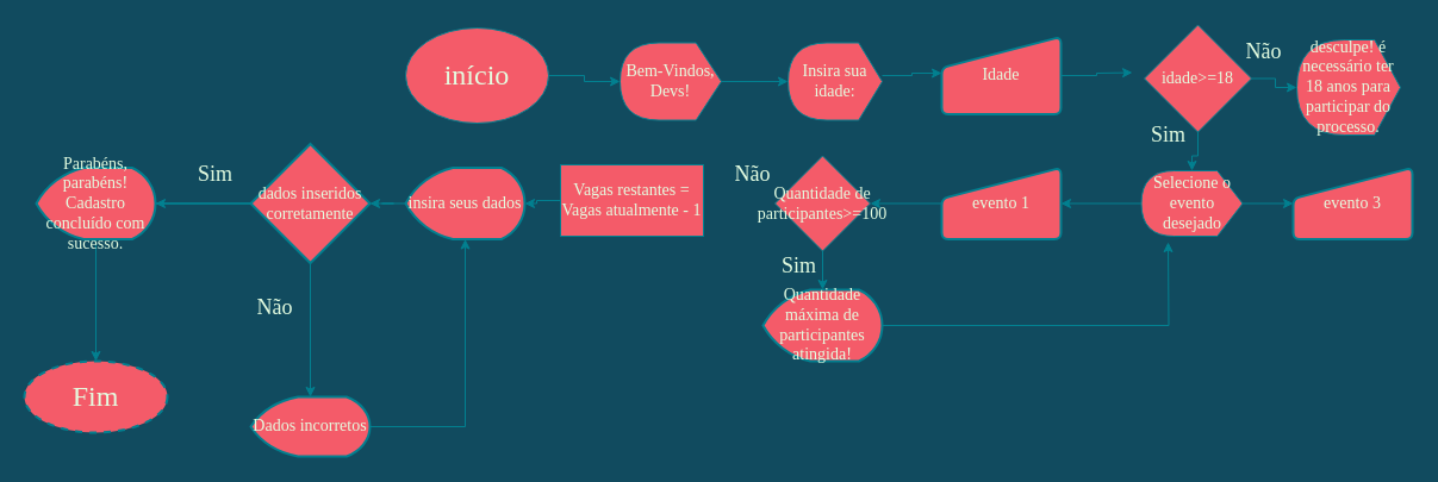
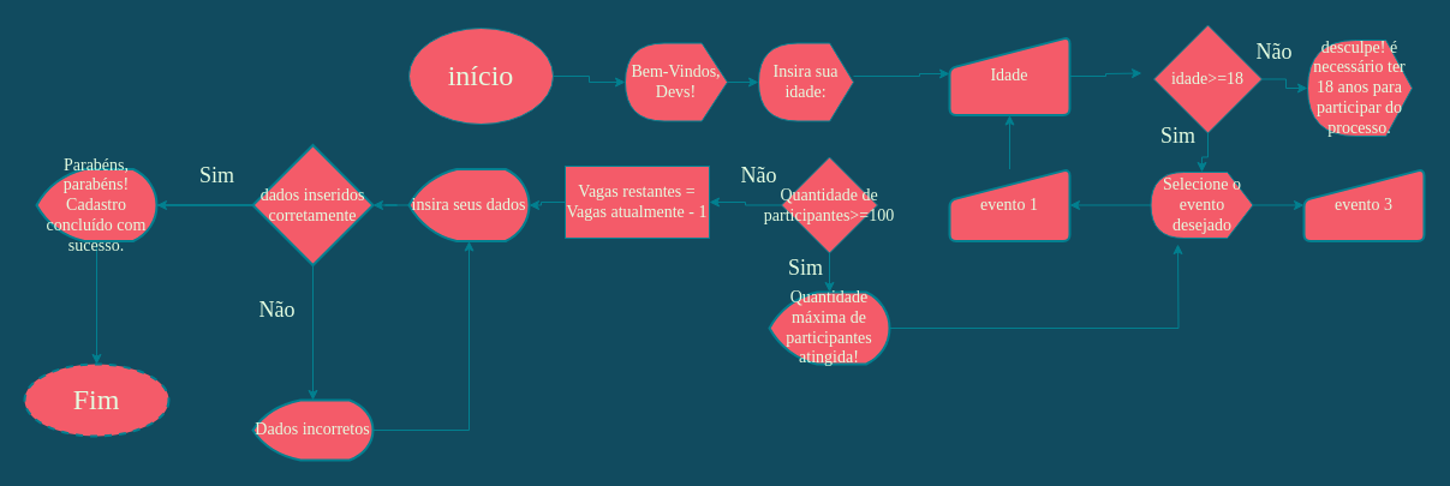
  <mxCell id="0" />
  <mxCell id="1" parent="0" />
  <mxCell id="2" style="edgeStyle=orthogonalEdgeStyle;rounded=0;orthogonalLoop=1;jettySize=auto;html=1;entryX=1;entryY=0.5;entryDx=0;entryDy=0;entryPerimeter=0;labelBackgroundColor=#114B5F;strokeColor=#028090;fontColor=#E4FDE1;fontFamily=Lucida Console;" edge="1" parent="1" source="3" target="5"><mxGeometry relative="1" as="geometry" /></mxCell>
  <mxCell id="3" value="&lt;font style=&quot;font-size: 24px;&quot; face=&quot;Times New Roman&quot;&gt;início&lt;/font&gt;" style="ellipse;whiteSpace=wrap;html=1;fillColor=#F45B69;strokeColor=#028090;fontColor=#E4FDE1;fontFamily=Lucida Console;" vertex="1" parent="1"><mxGeometry x="340" y="23" width="120" height="80" as="geometry" /></mxCell>
  <mxCell id="4" style="edgeStyle=orthogonalEdgeStyle;rounded=0;orthogonalLoop=1;jettySize=auto;html=1;labelBackgroundColor=#114B5F;strokeColor=#028090;fontColor=#E4FDE1;fontFamily=Lucida Console;" edge="1" parent="1" source="5" target="7"><mxGeometry relative="1" as="geometry" /></mxCell>
  <mxCell id="5" value="&lt;font style=&quot;font-size: 14px;&quot;&gt;Bem-Vindos, Devs!&lt;/font&gt;" style="shape=display;whiteSpace=wrap;html=1;direction=west;fillColor=#F45B69;strokeColor=#028090;fontColor=#E4FDE1;fontFamily=Lucida Console;fontSize=14;" vertex="1" parent="1"><mxGeometry x="520" y="35.5" width="85" height="65" as="geometry" /></mxCell>
  <mxCell id="6" value="" style="edgeStyle=orthogonalEdgeStyle;rounded=0;orthogonalLoop=1;jettySize=auto;html=1;labelBackgroundColor=#114B5F;strokeColor=#028090;fontColor=#E4FDE1;fontFamily=Lucida Console;" edge="1" parent="1" source="7" target="9"><mxGeometry relative="1" as="geometry"><Array as="points"><mxPoint x="765" y="63" /><mxPoint x="765" y="61" /></Array></mxGeometry></mxCell>
- <mxCell id="7" value="&lt;font style=&quot;font-size: 14px;&quot;&gt;Insira sua idade:&lt;/font&gt;" style="shape=display;whiteSpace=wrap;html=1;direction=west;fillColor=#F45B69;strokeColor=#028090;fontColor=#E4FDE1;fontFamily=Lucida Console;" vertex="1" parent="1"><mxGeometry x="661" y="35.5" width="79" height="65" as="geometry" /></mxCell>
+ <mxCell id="7" value="&lt;font style=&quot;font-size: 14px;&quot;&gt;Insira sua idade:&lt;/font&gt;" style="shape=display;whiteSpace=wrap;html=1;direction=west;fillColor=#F45B69;strokeColor=#028090;fontColor=#E4FDE1;fontFamily=Lucida Console;" vertex="1" parent="1"><mxGeometry x="631" y="35.5" width="79" height="65" as="geometry" /></mxCell>
  <mxCell id="8" value="" style="edgeStyle=orthogonalEdgeStyle;rounded=0;orthogonalLoop=1;jettySize=auto;html=1;labelBackgroundColor=#114B5F;strokeColor=#028090;fontColor=#E4FDE1;fontFamily=Lucida Console;" edge="1" parent="1" source="9"><mxGeometry relative="1" as="geometry"><mxPoint x="950" y="60.5" as="targetPoint" /></mxGeometry></mxCell>
  <mxCell id="9" value="&lt;font style=&quot;font-size: 14px;&quot;&gt;Idade&lt;/font&gt;" style="html=1;strokeWidth=2;shape=manualInput;whiteSpace=wrap;rounded=1;size=26;arcSize=11;fillColor=#F45B69;strokeColor=#028090;fontColor=#E4FDE1;fontFamily=Lucida Console;" vertex="1" parent="1"><mxGeometry x="790" y="30.5" width="100" height="65" as="geometry" /></mxCell>
  <mxCell id="10" value="" style="edgeStyle=orthogonalEdgeStyle;rounded=0;orthogonalLoop=1;jettySize=auto;html=1;labelBackgroundColor=#114B5F;strokeColor=#028090;fontColor=#E4FDE1;fontFamily=Lucida Console;" edge="1" parent="1" source="12" target="13"><mxGeometry relative="1" as="geometry" /></mxCell>
  <mxCell id="11" value="" style="edgeStyle=orthogonalEdgeStyle;rounded=0;orthogonalLoop=1;jettySize=auto;html=1;strokeColor=#028090;fontFamily=Lucida Console;fontColor=#E4FDE1;fillColor=#F45B69;" edge="1" parent="1" source="12" target="17"><mxGeometry relative="1" as="geometry" /></mxCell>
  <mxCell id="12" value="&lt;font style=&quot;font-size: 14px;&quot;&gt;idade&amp;gt;=18&lt;/font&gt;" style="rhombus;whiteSpace=wrap;html=1;fillColor=#F45B69;strokeColor=#028090;fontColor=#E4FDE1;fontFamily=Lucida Console;" vertex="1" parent="1"><mxGeometry x="960" y="20.5" width="90" height="90" as="geometry" /></mxCell>
  <mxCell id="13" value="&lt;font style=&quot;font-size: 14px;&quot;&gt;desculpe! é necessário ter 18 anos para participar do processo.&lt;/font&gt;" style="shape=display;whiteSpace=wrap;html=1;direction=west;fillColor=#F45B69;strokeColor=#028090;fontColor=#E4FDE1;fontFamily=Lucida Console;" vertex="1" parent="1"><mxGeometry x="1088" y="33" width="87" height="80" as="geometry" /></mxCell>
  <mxCell id="14" value="&lt;font style=&quot;font-size: 18px;&quot;&gt;Não&lt;/font&gt;" style="text;html=1;align=center;verticalAlign=middle;resizable=0;points=[];autosize=1;strokeColor=none;fillColor=none;fontColor=#E4FDE1;fontFamily=Lucida Console;" vertex="1" parent="1"><mxGeometry x="1030" y="23" width="60" height="40" as="geometry" /></mxCell>
  <mxCell id="15" value="" style="edgeStyle=orthogonalEdgeStyle;rounded=0;orthogonalLoop=1;jettySize=auto;html=1;strokeColor=#028090;fontFamily=Lucida Console;fontColor=#E4FDE1;fillColor=#F45B69;" edge="1" parent="1" source="17" target="20"><mxGeometry relative="1" as="geometry" /></mxCell>
  <mxCell id="16" value="" style="edgeStyle=orthogonalEdgeStyle;rounded=0;orthogonalLoop=1;jettySize=auto;html=1;strokeColor=#028090;fontFamily=Lucida Console;fontColor=#E4FDE1;fillColor=#F45B69;" edge="1" parent="1" source="17" target="21"><mxGeometry relative="1" as="geometry" /></mxCell>
  <mxCell id="17" value="&lt;font style=&quot;font-size: 14px;&quot;&gt;Selecione o evento desejado&lt;/font&gt;" style="shape=display;whiteSpace=wrap;html=1;strokeColor=#028090;fontColor=#E4FDE1;fillColor=#F45B69;direction=west;fontFamily=Lucida Console;" vertex="1" parent="1"><mxGeometry x="957.5" y="143" width="85" height="55" as="geometry" /></mxCell>
  <mxCell id="18" value="&lt;font style=&quot;font-size: 18px;&quot;&gt;Sim&lt;/font&gt;" style="text;html=1;align=center;verticalAlign=middle;resizable=0;points=[];autosize=1;strokeColor=none;fillColor=none;fontFamily=Lucida Console;fontColor=#E4FDE1;" vertex="1" parent="1"><mxGeometry x="950" y="93" width="60" height="40" as="geometry" /></mxCell>
- <mxCell id="19" value="" style="edgeStyle=orthogonalEdgeStyle;rounded=0;orthogonalLoop=1;jettySize=auto;html=1;strokeColor=#028090;fontFamily=Lucida Console;fontColor=#E4FDE1;fillColor=#F45B69;" edge="1" parent="1" source="20" target="24"><mxGeometry relative="1" as="geometry" /></mxCell>
+ <mxCell id="19" value="" style="edgeStyle=orthogonalEdgeStyle;rounded=0;orthogonalLoop=1;jettySize=auto;html=1;strokeColor=#028090;fontFamily=Lucida Console;fontColor=#E4FDE1;fillColor=#F45B69;" edge="1" parent="1" source="20" target="9"><mxGeometry relative="1" as="geometry" /></mxCell>
  <mxCell id="20" value="&lt;font style=&quot;font-size: 14px;&quot;&gt;evento 1&lt;/font&gt;" style="html=1;strokeWidth=2;shape=manualInput;whiteSpace=wrap;rounded=1;size=26;arcSize=11;strokeColor=#028090;fontFamily=Lucida Console;fontColor=#E4FDE1;fillColor=#F45B69;" vertex="1" parent="1"><mxGeometry x="790" y="140.5" width="100" height="60" as="geometry" /></mxCell>
  <mxCell id="21" value="&lt;font style=&quot;font-size: 14px;&quot;&gt;evento 3&lt;/font&gt;" style="html=1;strokeWidth=2;shape=manualInput;whiteSpace=wrap;rounded=1;size=26;arcSize=11;strokeColor=#028090;fontFamily=Lucida Console;fontColor=#E4FDE1;fillColor=#F45B69;" vertex="1" parent="1"><mxGeometry x="1085" y="140.5" width="100" height="60" as="geometry" /></mxCell>
  <mxCell id="22" value="" style="edgeStyle=orthogonalEdgeStyle;rounded=0;orthogonalLoop=1;jettySize=auto;html=1;strokeColor=#028090;fontFamily=Lucida Console;fontColor=#E4FDE1;fillColor=#F45B69;" edge="1" parent="1" source="24" target="38"><mxGeometry relative="1" as="geometry" /></mxCell>
+ <mxCell id="23" value="" style="edgeStyle=orthogonalEdgeStyle;rounded=0;orthogonalLoop=1;jettySize=auto;html=1;strokeColor=#028090;fontFamily=Lucida Console;fontColor=#E4FDE1;fillColor=#F45B69;" edge="1" parent="1" source="24" target="43"><mxGeometry relative="1" as="geometry" /></mxCell>
  <mxCell id="24" value="&lt;font style=&quot;font-size: 14px;&quot;&gt;Quantidade de participantes&amp;gt;=100&lt;/font&gt;" style="rhombus;whiteSpace=wrap;html=1;strokeColor=#028090;fontFamily=Lucida Console;fontColor=#E4FDE1;fillColor=#F45B69;" vertex="1" parent="1"><mxGeometry x="650" y="130.5" width="80" height="80" as="geometry" /></mxCell>
  <mxCell id="25" value="" style="edgeStyle=orthogonalEdgeStyle;rounded=0;orthogonalLoop=1;jettySize=auto;html=1;strokeColor=#028090;fontFamily=Lucida Console;fontColor=#E4FDE1;fillColor=#F45B69;" edge="1" parent="1" source="26" target="40"><mxGeometry relative="1" as="geometry" /></mxCell>
  <mxCell id="26" value="&lt;font style=&quot;font-size: 14px;&quot;&gt;insira seus dados&lt;/font&gt;" style="strokeWidth=2;html=1;shape=mxgraph.flowchart.display;whiteSpace=wrap;strokeColor=#028090;fontFamily=Lucida Console;fontColor=#E4FDE1;fillColor=#F45B69;" vertex="1" parent="1"><mxGeometry x="340" y="140.5" width="100" height="60" as="geometry" /></mxCell>
  <mxCell id="27" value="" style="edgeStyle=orthogonalEdgeStyle;rounded=0;orthogonalLoop=1;jettySize=auto;html=1;strokeColor=#028090;fontFamily=Lucida Console;fontColor=#E4FDE1;fillColor=#F45B69;" edge="1" parent="1" source="40" target="30"><mxGeometry relative="1" as="geometry" /></mxCell>
  <mxCell id="28" value="" style="edgeStyle=orthogonalEdgeStyle;rounded=0;orthogonalLoop=1;jettySize=auto;html=1;strokeColor=#028090;fontFamily=Lucida Console;fontColor=#E4FDE1;fillColor=#F45B69;entryX=0.5;entryY=0;entryDx=0;entryDy=0;entryPerimeter=0;" edge="1" parent="1" source="40" target="34"><mxGeometry relative="1" as="geometry"><mxPoint x="260" y="321" as="targetPoint" /><Array as="points" /></mxGeometry></mxCell>
  <mxCell id="29" value="" style="edgeStyle=orthogonalEdgeStyle;rounded=0;orthogonalLoop=1;jettySize=auto;html=1;strokeColor=#028090;fontFamily=Lucida Console;fontColor=#E4FDE1;fillColor=#F45B69;startArrow=none;" edge="1" parent="1" source="40" target="32"><mxGeometry relative="1" as="geometry" /></mxCell>
  <mxCell id="30" value="&lt;font style=&quot;font-size: 14px;&quot;&gt;Parabéns, parabéns! Cadastro concluído com sucesso.&lt;/font&gt;" style="strokeWidth=2;html=1;shape=mxgraph.flowchart.display;whiteSpace=wrap;strokeColor=#028090;fontFamily=Lucida Console;fontColor=#E4FDE1;fillColor=#F45B69;" vertex="1" parent="1"><mxGeometry x="30" y="140.5" width="100" height="60" as="geometry" /></mxCell>
  <mxCell id="31" value="&lt;font style=&quot;font-size: 18px;&quot;&gt;Sim&lt;/font&gt;" style="text;html=1;align=center;verticalAlign=middle;resizable=0;points=[];autosize=1;strokeColor=none;fillColor=none;fontFamily=Lucida Console;fontColor=#E4FDE1;" vertex="1" parent="1"><mxGeometry x="150" y="125.5" width="60" height="40" as="geometry" /></mxCell>
  <mxCell id="32" value="&lt;font style=&quot;font-size: 24px;&quot;&gt;Fim&lt;/font&gt;" style="ellipse;whiteSpace=wrap;html=1;fontFamily=Lucida Console;fillColor=#F45B69;strokeColor=#028090;fontColor=#E4FDE1;strokeWidth=2;dashed=1;" vertex="1" parent="1"><mxGeometry x="20" y="303" width="120" height="60" as="geometry" /></mxCell>
  <mxCell id="33" style="edgeStyle=orthogonalEdgeStyle;rounded=0;orthogonalLoop=1;jettySize=auto;html=1;strokeColor=#028090;fontFamily=Lucida Console;fontColor=#E4FDE1;fillColor=#F45B69;entryX=0.5;entryY=1;entryDx=0;entryDy=0;entryPerimeter=0;" edge="1" parent="1" source="34" target="26"><mxGeometry relative="1" as="geometry"><mxPoint x="410" y="233" as="targetPoint" /></mxGeometry></mxCell>
  <mxCell id="34" value="&lt;font style=&quot;font-size: 14px;&quot;&gt;Dados incorretos&lt;/font&gt;" style="strokeWidth=2;html=1;shape=mxgraph.flowchart.display;whiteSpace=wrap;strokeColor=#028090;fontFamily=Lucida Console;fontColor=#E4FDE1;fillColor=#F45B69;" vertex="1" parent="1"><mxGeometry x="210" y="333" width="100" height="50" as="geometry" /></mxCell>
  <mxCell id="35" value="&lt;font style=&quot;font-size: 18px;&quot;&gt;Não&lt;/font&gt;" style="text;html=1;align=center;verticalAlign=middle;resizable=0;points=[];autosize=1;strokeColor=none;fillColor=none;fontFamily=Lucida Console;fontColor=#E4FDE1;" vertex="1" parent="1"><mxGeometry x="200" y="238" width="60" height="40" as="geometry" /></mxCell>
  <mxCell id="36" value="&lt;font style=&quot;font-size: 18px;&quot;&gt;Não&lt;/font&gt;" style="text;html=1;align=center;verticalAlign=middle;resizable=0;points=[];autosize=1;strokeColor=none;fillColor=none;fontFamily=Lucida Console;fontColor=#E4FDE1;" vertex="1" parent="1"><mxGeometry x="601" y="125.5" width="60" height="40" as="geometry" /></mxCell>
  <mxCell id="37" style="edgeStyle=orthogonalEdgeStyle;rounded=0;orthogonalLoop=1;jettySize=auto;html=1;strokeColor=#028090;fontFamily=Lucida Console;fontColor=#E4FDE1;fillColor=#F45B69;" edge="1" parent="1" source="38"><mxGeometry relative="1" as="geometry"><mxPoint x="980" y="203" as="targetPoint" /></mxGeometry></mxCell>
  <mxCell id="38" value="&lt;font style=&quot;font-size: 14px;&quot;&gt;Quantidade máxima de participantes atingida!&lt;/font&gt;" style="strokeWidth=2;html=1;shape=mxgraph.flowchart.display;whiteSpace=wrap;strokeColor=#028090;fontFamily=Lucida Console;fontColor=#E4FDE1;fillColor=#F45B69;" vertex="1" parent="1"><mxGeometry x="640" y="243" width="100" height="60" as="geometry" /></mxCell>
  <mxCell id="39" value="&lt;font style=&quot;font-size: 18px;&quot;&gt;Sim&lt;/font&gt;" style="text;html=1;align=center;verticalAlign=middle;resizable=0;points=[];autosize=1;strokeColor=none;fillColor=none;fontFamily=Lucida Console;fontColor=#E4FDE1;" vertex="1" parent="1"><mxGeometry x="640" y="203" width="60" height="40" as="geometry" /></mxCell>
  <mxCell id="40" value="&lt;font style=&quot;font-size: 14px;&quot;&gt;dados inseridos corretamente&lt;/font&gt;" style="strokeWidth=2;html=1;shape=mxgraph.flowchart.decision;whiteSpace=wrap;strokeColor=#028090;fontFamily=Lucida Console;fontColor=#E4FDE1;fillColor=#F45B69;" vertex="1" parent="1"><mxGeometry x="210" y="120.5" width="100" height="100" as="geometry" /></mxCell>
  <mxCell id="41" value="" style="edgeStyle=orthogonalEdgeStyle;rounded=0;orthogonalLoop=1;jettySize=auto;html=1;strokeColor=#028090;fontFamily=Lucida Console;fontColor=#E4FDE1;fillColor=#F45B69;endArrow=none;" edge="1" parent="1" source="30" target="40"><mxGeometry relative="1" as="geometry"><mxPoint x="130" y="170.5" as="sourcePoint" /><mxPoint x="280" y="280.5" as="targetPoint" /></mxGeometry></mxCell>
  <mxCell id="42" value="" style="edgeStyle=orthogonalEdgeStyle;rounded=0;orthogonalLoop=1;jettySize=auto;html=1;strokeColor=#028090;fontFamily=Lucida Console;fontColor=#E4FDE1;fillColor=#F45B69;" edge="1" parent="1" source="43" target="26"><mxGeometry relative="1" as="geometry" /></mxCell>
  <mxCell id="43" value="&lt;font style=&quot;font-size: 14px;&quot;&gt;Vagas restantes = Vagas atualmente - 1&lt;/font&gt;" style="rounded=0;whiteSpace=wrap;html=1;strokeColor=#028090;fontFamily=Lucida Console;fontColor=#E4FDE1;fillColor=#F45B69;" vertex="1" parent="1"><mxGeometry x="470" y="138" width="120" height="60" as="geometry" /></mxCell>
